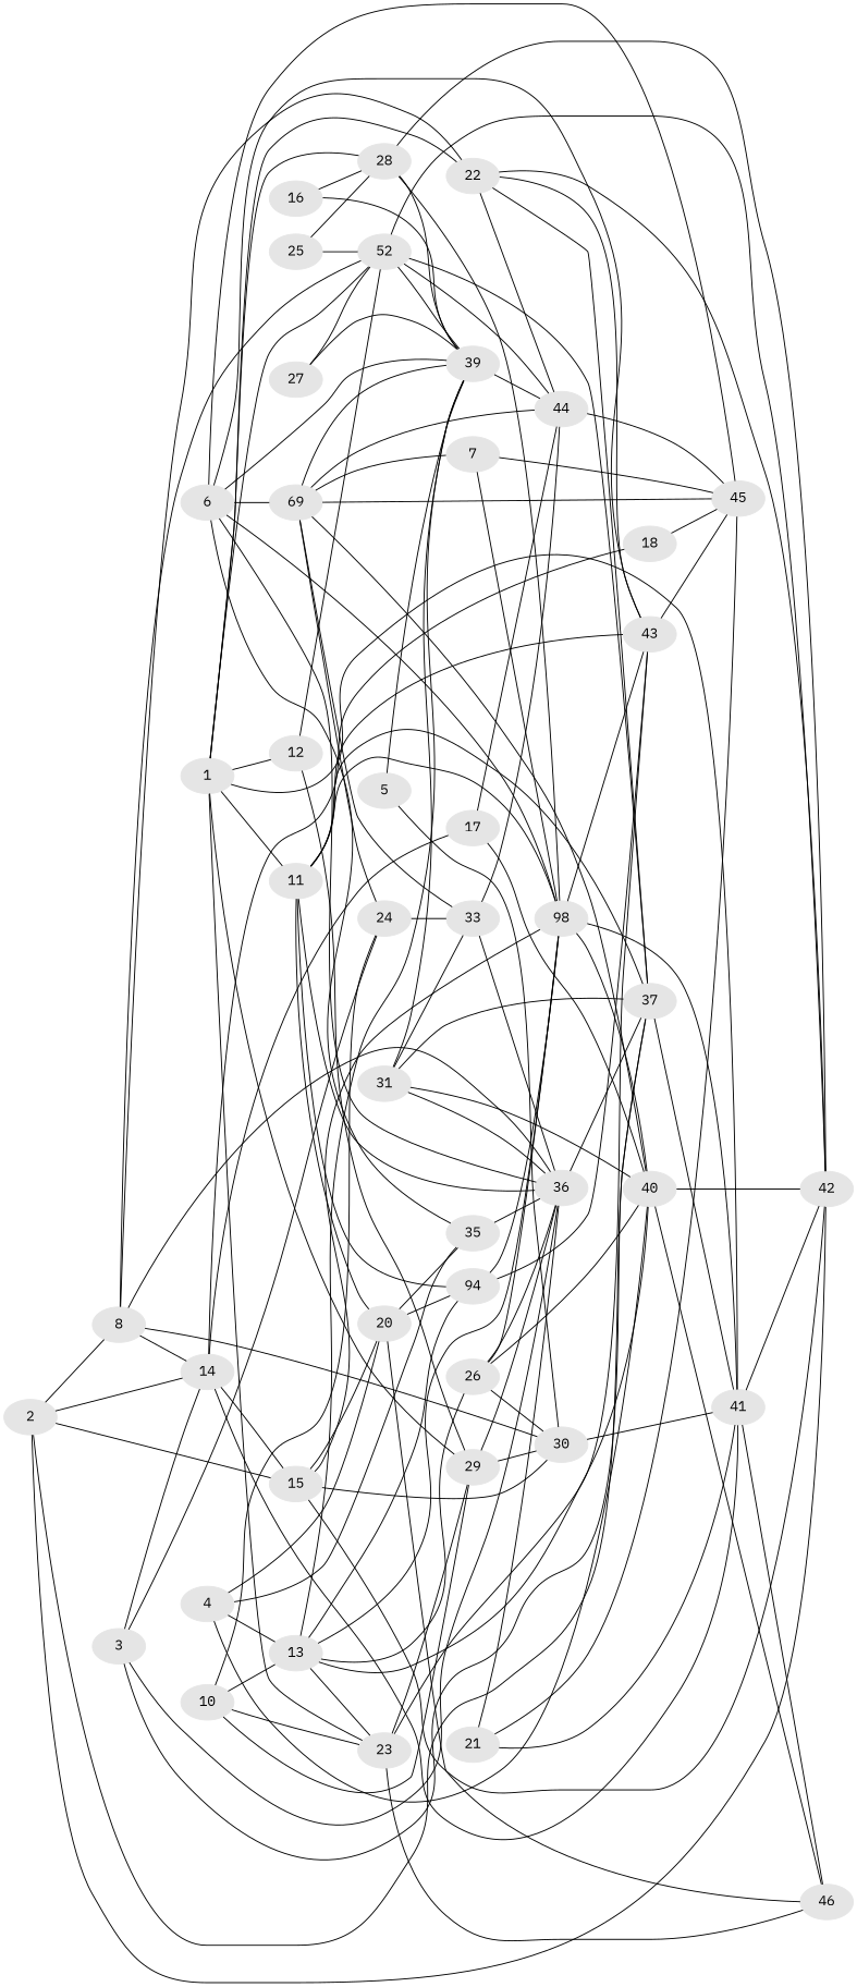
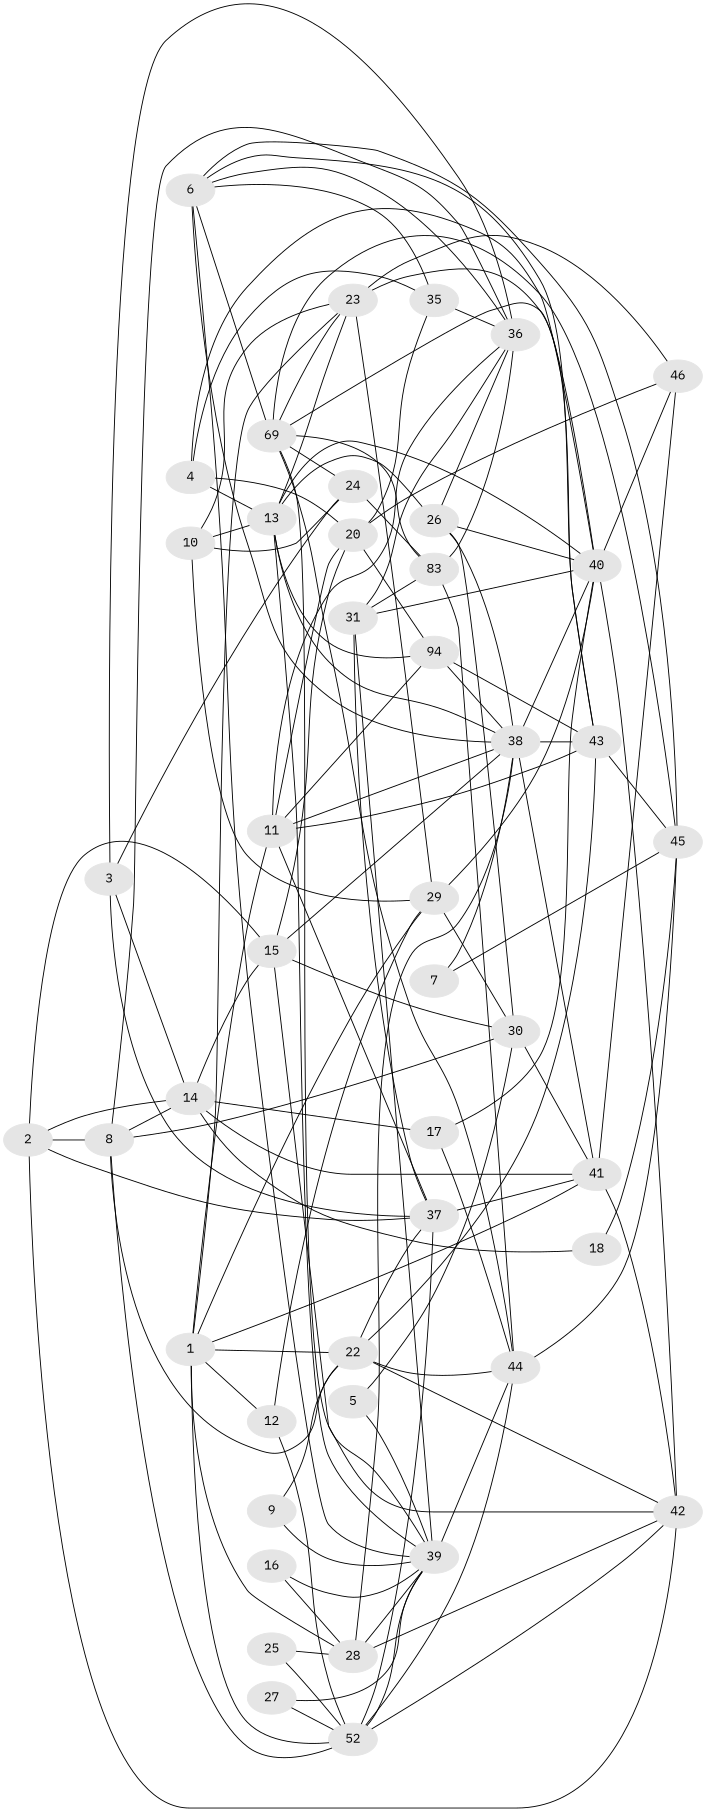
  graph {
    fontname="IBM Plex Mono"
    rankdir=LR
    node [color=gray90 fontname="IBM Plex Mono" style=filled]
    edge [fontname="IBM Plex Mono" weight=1.0]
    1
    11
    12
    22
    23
    28
    29
    n8 [label=52]
    41
    37
    36
    20
-   38 [label=98]
+   38
    43
    n15 [label=94]
    42
    44
    46
    39
    30
    2
    8
    14
    15
    17
    18
    3
    24
-   33
+   33 [label=83]
    4
    13
    35
    40
    26
    5
    6
    n37 [label=69]
    45
    7
+   9
    10
    16
-   21
    25
    27
    31
    1 -- 11
    1 -- 12
    1 -- 22
    1 -- 23
    1 -- 28
    1 -- 29
    1 -- n8
    1 -- 41
    11 -- 37
    11 -- 36
    11 -- 20
    11 -- 38
    11 -- 43
    11 -- n15
    12 -- 29
    12 -- n8
    22 -- 37
    22 -- 43
    22 -- 42
    22 -- 44
    23 -- 29
    23 -- 43
    23 -- 46 [weight=2.0]
    28 -- 38
    28 -- 42
    28 -- 39
-   29 -- 36
+   29 -- 40
    29 -- 30
    n8 -- 37 [weight=2.0]
    n8 -- 42
    n8 -- 44
    n8 -- 39 [weight=2.0]
    41 -- 42
    41 -- 46
    37 -- 41
-   36 -- 37
    20 -- n15
    20 -- 46
    20 -- 35
    38 -- 41
    38 -- 43
    38 -- 40
    43 -- 45
    n15 -- 38
    n15 -- 43
    44 -- 45
    39 -- 44
    30 -- 41
    2 -- 37
    2 -- 42
    2 -- 8
    2 -- 14
    2 -- 15
    8 -- 22
    8 -- n8
    8 -- 36
    8 -- 30
    8 -- 14
    14 -- 41
    14 -- 15
    14 -- 17
    14 -- 18
    15 -- 20
    15 -- 38
    15 -- 42
    15 -- 30
    17 -- 44
    17 -- 40
    18 -- 45
    3 -- 37
    3 -- 36
    3 -- 14
    3 -- 24
    24 -- 33
    33 -- 36
    33 -- 44
    4 -- 20 [weight=2.0]
    4 -- 13
    4 -- 35
    4 -- 40
    13 -- 23
    13 -- 38
    13 -- n15
    13 -- 39
    13 -- 40
    13 -- 26
    35 -- 36
    40 -- 42
    40 -- 46
    26 -- 36
    26 -- 38
    26 -- 30
    26 -- 40
    5 -- 39
    5 -- 30
    6 -- 36
    6 -- 38
    6 -- 43
    6 -- 39
    6 -- 35
    6 -- n37
    6 -- 45
-   n37 -- 7
+   n37 -- 23
    n37 -- 44
    n37 -- 39
    n37 -- 24
    n37 -- 33 [weight=2.0]
    n37 -- 40
    n37 -- 45
    7 -- 38
    7 -- 45
+   9 -- 22
+   9 -- 39
    10 -- 23
    10 -- 29
    10 -- 24
    10 -- 13
    16 -- 28
    16 -- 39
-   21 -- 41
-   21 -- 36
-   21 -- 45
    25 -- 28
    25 -- n8
    27 -- n8
    27 -- 39
    31 -- 37
    31 -- 36
    31 -- 39
    31 -- 33
    31 -- 40
  }
